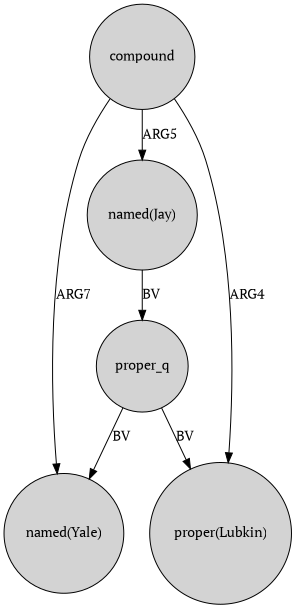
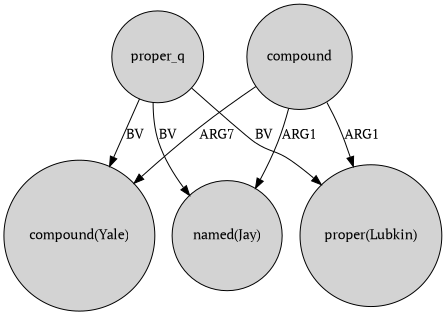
  digraph {
    fontname="PT Serif"
    node [fontname="PT Serif" shape=circle style=filled]
    edge [fontname="PT Serif"]
    proper_q
-   "named(Yale)"
+   "named(Yale)" [label="compound(Yale)"]
    n3 [label="proper(Lubkin)"]
    "named(Jay)"
    compound
    proper_q -> "named(Yale)" [label=BV]
    proper_q -> n3 [label=BV]
-   "named(Jay)" -> proper_q [label=BV]
+   proper_q -> "named(Jay)" [label=BV]
    compound -> "named(Yale)" [label=ARG7]
-   compound -> n3 [label=ARG4]
-   compound -> "named(Jay)" [label=ARG5]
+   compound -> n3 [label=ARG1]
+   compound -> "named(Jay)" [label=ARG1]
  }
